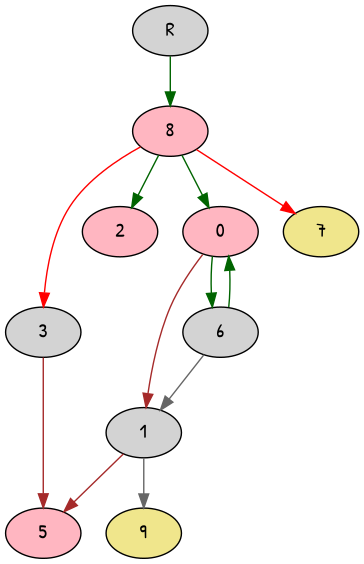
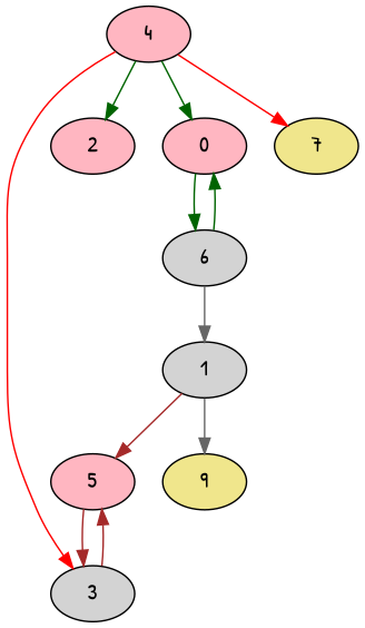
  digraph {
    fontname="Patrick Hand"
    node [fillcolor=lightpink fontname="Patrick Hand" style=filled]
    edge [color=darkgreen fontname="Patrick Hand"]
    5
    1 [fillcolor=lightgrey]
    9 [fillcolor=khaki]
    3 [fillcolor=lightgrey]
-   4 [label=8]
+   4
    2
    n7 [label=0]
    7 [fillcolor=khaki]
    6 [fillcolor=lightgrey]
-   R [fillcolor=lightgrey]
+   5 -> 3 [color=brown]
    1 -> 5 [color=brown]
    1 -> 9 [color=gray40]
    3 -> 5 [color=brown]
    4 -> 3 [color=red]
    4 -> 2
    4 -> n7
    4 -> 7 [color=red]
-   n7 -> 1 [color=brown]
    n7 -> 6
    6 -> 1 [color=gray40]
    6 -> n7
-   R -> 4
  }
